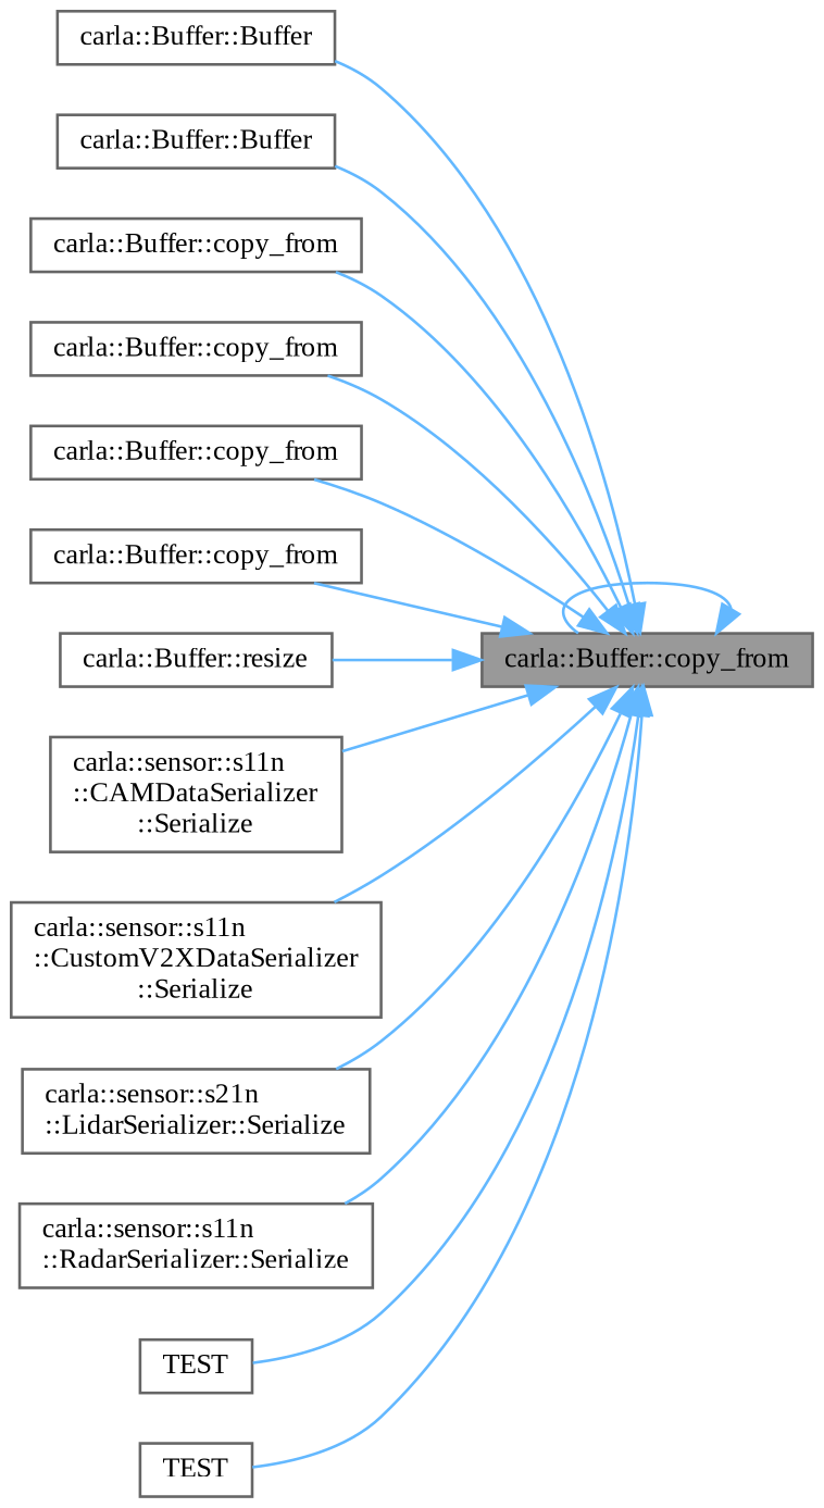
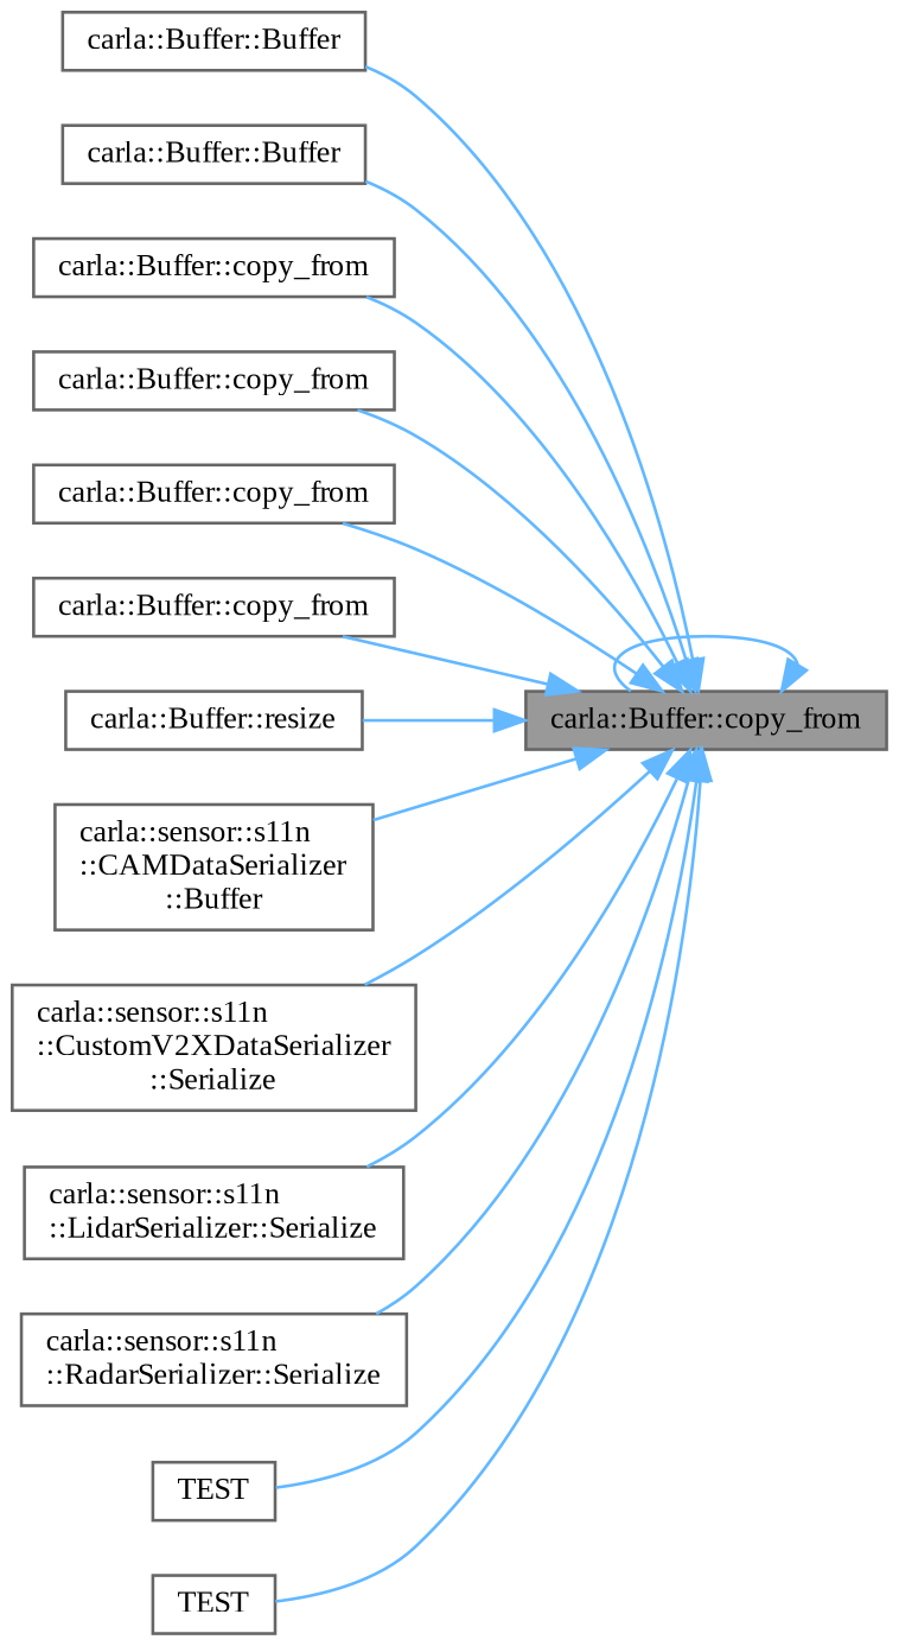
  digraph {
    fontname="Liberation Serif"
    rankdir=RL
    node [color=grey40 fillcolor=white fontname="Liberation Serif" fontsize=10 shape=box style=filled]
    edge [color=steelblue1 dir=back fontname="Liberation Serif" fontsize=10 labelfontname=Helvetica labelfontsize=10 style=solid]
    n1 [color=gray40 fillcolor=grey60 fontcolor=black height=0.2 label="carla::Buffer::copy_from" width=0.4]
    n2 [height=0.2 label="carla::Buffer::Buffer" width=0.4]
    n3 [height=0.2 label="carla::Buffer::Buffer" width=0.4]
    n4 [height=0.2 label="carla::Buffer::copy_from" width=0.4]
    n5 [height=0.2 label="carla::Buffer::copy_from" width=0.4]
    n6 [height=0.2 label="carla::Buffer::copy_from" width=0.4]
    n7 [height=0.2 label="carla::Buffer::copy_from" width=0.4]
    n8 [height=0.2 label="carla::Buffer::resize" width=0.4]
-   n9 [height=0.2 label="carla::sensor::s11n\l::CAMDataSerializer\l::Serialize" width=0.4]
+   n9 [height=0.2 label="carla::sensor::s11n\l::CAMDataSerializer\l::Buffer" width=0.4]
    n10 [height=0.2 label="carla::sensor::s11n\l::CustomV2XDataSerializer\l::Serialize" width=0.4]
-   n11 [height=0.2 label="carla::sensor::s21n\l::LidarSerializer::Serialize" width=0.4]
+   n11 [height=0.2 label="carla::sensor::s11n\l::LidarSerializer::Serialize" width=0.4]
    n12 [height=0.2 label="carla::sensor::s11n\l::RadarSerializer::Serialize" width=0.4]
    n13 [height=0.2 label=TEST width=0.4]
    n14 [height=0.2 label=TEST width=0.4]
    n1 -> n1
    n1 -> n2
    n1 -> n3
    n1 -> n4
    n1 -> n5
    n1 -> n6
    n1 -> n7
    n1 -> n8
    n1 -> n9
    n1 -> n10
    n1 -> n11
    n1 -> n12
    n1 -> n13
    n1 -> n14
  }
